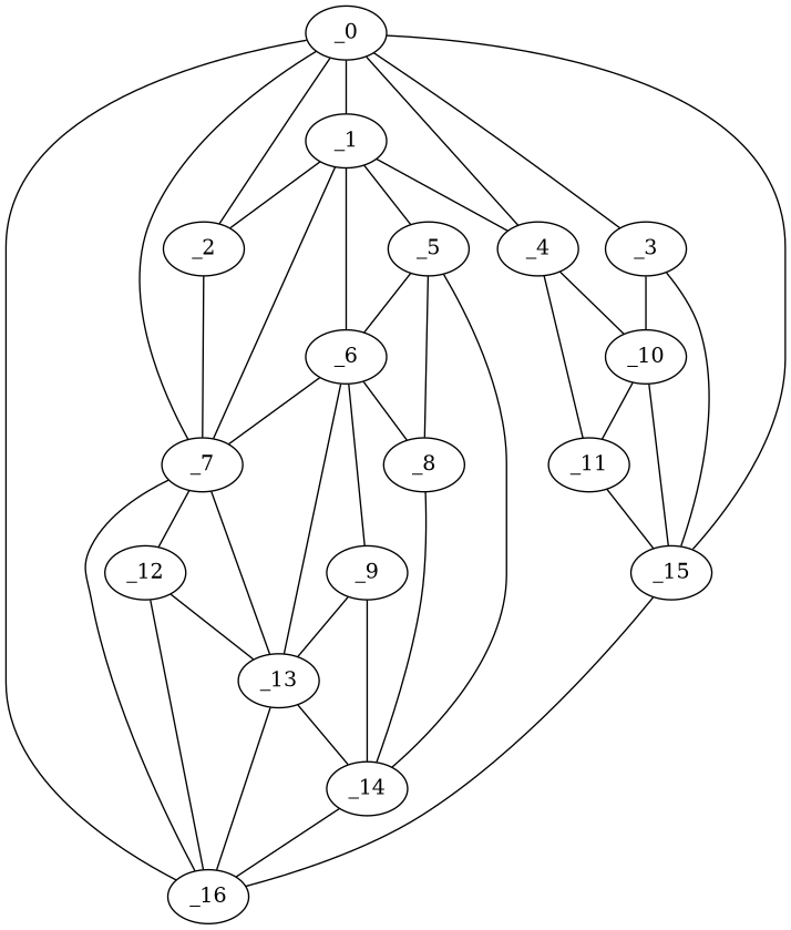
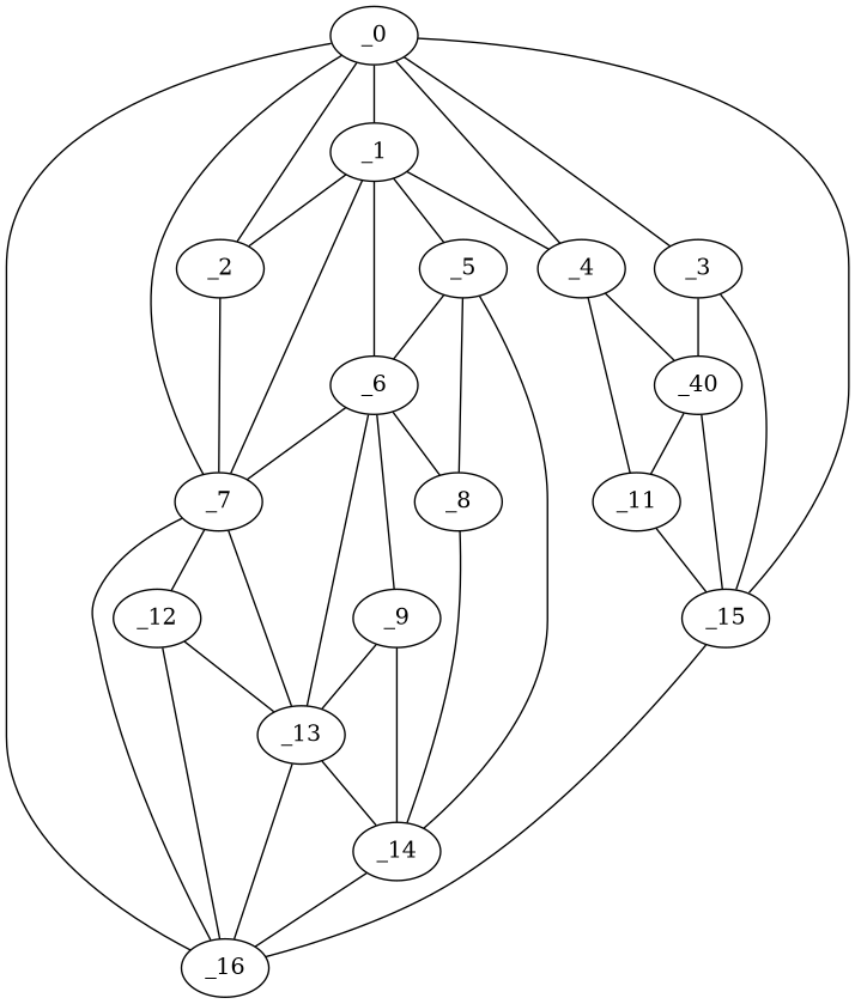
  graph {
    node [x=39 y=110]
    edge [valence=2]
    _0 [y=57]
    _1 [y=78]
    _2 [x=40 y=70]
    _3 [x=42 y=29]
    _4 [x=44 y=8]
    _7 [x=71 y=87]
    _15 [x=93 y=49]
    _16 [x=93 y=58]
    _5 [x=52]
    _6 [x=70 y=97]
-   _10 [x=89 y=29]
+   _10 [x=89 y=29 label=_40]
    _11 [x=90 y=9]
    _13 [x=91]
    _12 [x=91 y=71]
    _8 [x=71]
    _14 [x=92 y=119]
    _9 [x=78 y=111]
    _0 -- _1 [valence=1]
    _0 -- _2
    _0 -- _3
    _0 -- _4 [valence=1]
    _0 -- _7
    _0 -- _15
    _0 -- _16
    _1 -- _2
    _1 -- _4
    _1 -- _7
    _1 -- _5 [valence=1]
    _1 -- _6
    _2 -- _7 [valence=1]
    _3 -- _15
    _3 -- _10
    _4 -- _10
    _4 -- _11 [valence=1]
    _7 -- _16 [valence=1]
    _7 -- _13 [valence=1]
    _7 -- _12
    _15 -- _16 [valence=1]
    _5 -- _6
    _5 -- _8
    _5 -- _14 [valence=1]
    _6 -- _7
    _6 -- _13
    _6 -- _8
    _6 -- _9
    _10 -- _15
    _10 -- _11
    _11 -- _15 [valence=1]
    _13 -- _16
    _13 -- _14 [valence=1]
    _12 -- _16
    _12 -- _13 [valence=1]
    _8 -- _14 [valence=1]
    _14 -- _16 [valence=1]
    _9 -- _13 [valence=1]
    _9 -- _14
  }
